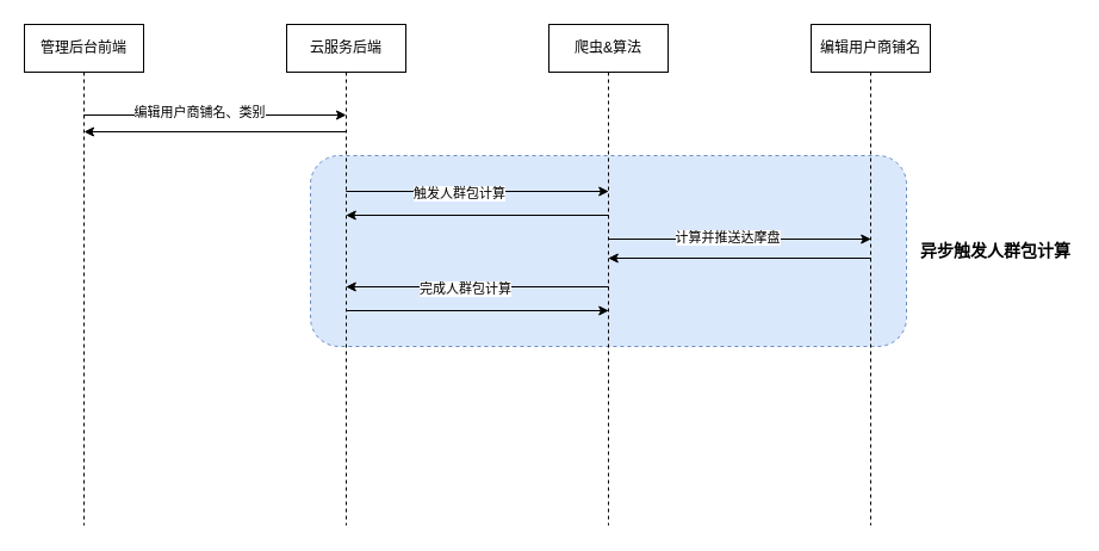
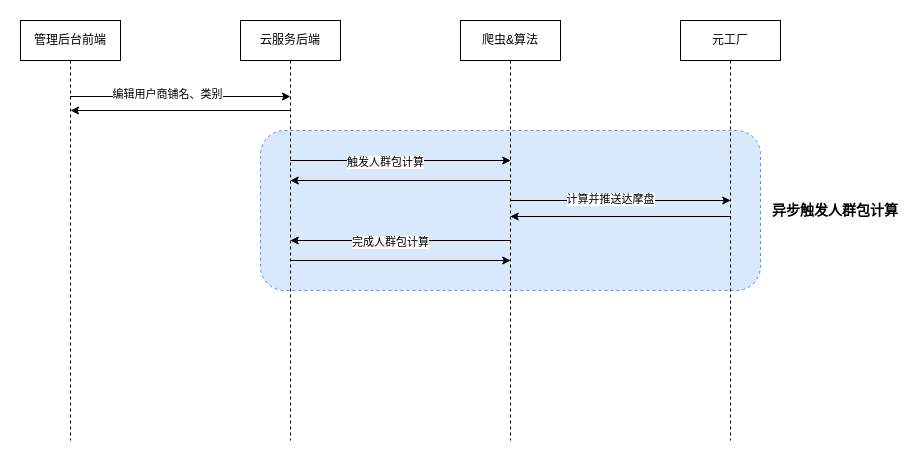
  <mxCell id="0" />
  <mxCell id="1" parent="0" />
  <mxCell id="2" value="" style="rounded=1;whiteSpace=wrap;html=1;dashed=1;fillColor=#dae8fc;strokeColor=#6c8ebf;" vertex="1" parent="1"><mxGeometry x="260" y="130" width="500" height="160" as="geometry" /></mxCell>
  <mxCell id="3" value="管理后台前端" style="shape=umlLifeline;perimeter=lifelinePerimeter;whiteSpace=wrap;html=1;container=1;dropTarget=0;collapsible=0;recursiveResize=0;outlineConnect=0;portConstraint=eastwest;newEdgeStyle={&quot;edgeStyle&quot;:&quot;elbowEdgeStyle&quot;,&quot;elbow&quot;:&quot;vertical&quot;,&quot;curved&quot;:0,&quot;rounded&quot;:0};" vertex="1" parent="1"><mxGeometry x="20" y="20" width="100" height="420" as="geometry" /></mxCell>
  <mxCell id="4" value="云服务后端" style="shape=umlLifeline;perimeter=lifelinePerimeter;whiteSpace=wrap;html=1;container=1;dropTarget=0;collapsible=0;recursiveResize=0;outlineConnect=0;portConstraint=eastwest;newEdgeStyle={&quot;edgeStyle&quot;:&quot;elbowEdgeStyle&quot;,&quot;elbow&quot;:&quot;vertical&quot;,&quot;curved&quot;:0,&quot;rounded&quot;:0};" vertex="1" parent="1"><mxGeometry x="240" y="20" width="100" height="420" as="geometry" /></mxCell>
  <mxCell id="5" value="爬虫&amp;amp;算法" style="shape=umlLifeline;perimeter=lifelinePerimeter;whiteSpace=wrap;html=1;container=1;dropTarget=0;collapsible=0;recursiveResize=0;outlineConnect=0;portConstraint=eastwest;newEdgeStyle={&quot;edgeStyle&quot;:&quot;elbowEdgeStyle&quot;,&quot;elbow&quot;:&quot;vertical&quot;,&quot;curved&quot;:0,&quot;rounded&quot;:0};" vertex="1" parent="1"><mxGeometry x="460" y="20" width="100" height="420" as="geometry" /></mxCell>
  <mxCell id="6" value="" style="endArrow=classic;html=1;rounded=0;" edge="1" parent="1"><mxGeometry width="50" height="50" relative="1" as="geometry"><mxPoint x="69.5" y="96" as="sourcePoint" /><mxPoint x="290" y="96" as="targetPoint" /></mxGeometry></mxCell>
  <mxCell id="7" value="编辑用户商铺名、类别" style="edgeLabel;html=1;align=center;verticalAlign=middle;resizable=0;points=[];" vertex="1" connectable="0" parent="6"><mxGeometry x="-0.119" y="3" relative="1" as="geometry"><mxPoint as="offset" /></mxGeometry></mxCell>
  <mxCell id="8" value="" style="endArrow=classic;html=1;rounded=0;" edge="1" parent="1"><mxGeometry width="50" height="50" relative="1" as="geometry"><mxPoint x="289.75" y="160" as="sourcePoint" /><mxPoint x="510.25" y="160" as="targetPoint" /></mxGeometry></mxCell>
  <mxCell id="9" value="触发人群包计算" style="edgeLabel;html=1;align=center;verticalAlign=middle;resizable=0;points=[];" vertex="1" connectable="0" parent="8"><mxGeometry x="-0.142" y="-1" relative="1" as="geometry"><mxPoint as="offset" /></mxGeometry></mxCell>
  <mxCell id="10" value="" style="endArrow=classic;html=1;rounded=0;" edge="1" parent="1"><mxGeometry width="50" height="50" relative="1" as="geometry"><mxPoint x="509.75" y="200" as="sourcePoint" /><mxPoint x="730.25" y="200" as="targetPoint" /></mxGeometry></mxCell>
  <mxCell id="11" value="计算并推送达摩盘" style="edgeLabel;html=1;align=center;verticalAlign=middle;resizable=0;points=[];" vertex="1" connectable="0" parent="10"><mxGeometry x="-0.323" y="2" relative="1" as="geometry"><mxPoint x="25" as="offset" /></mxGeometry></mxCell>
- <mxCell id="12" value="编辑用户商铺名" style="shape=umlLifeline;perimeter=lifelinePerimeter;whiteSpace=wrap;html=1;container=1;dropTarget=0;collapsible=0;recursiveResize=0;outlineConnect=0;portConstraint=eastwest;newEdgeStyle={&quot;edgeStyle&quot;:&quot;elbowEdgeStyle&quot;,&quot;elbow&quot;:&quot;vertical&quot;,&quot;curved&quot;:0,&quot;rounded&quot;:0};" vertex="1" parent="1"><mxGeometry x="680" y="20" width="100" height="420" as="geometry" /></mxCell>
+ <mxCell id="12" value="元工厂" style="shape=umlLifeline;perimeter=lifelinePerimeter;whiteSpace=wrap;html=1;container=1;dropTarget=0;collapsible=0;recursiveResize=0;outlineConnect=0;portConstraint=eastwest;newEdgeStyle={&quot;edgeStyle&quot;:&quot;elbowEdgeStyle&quot;,&quot;elbow&quot;:&quot;vertical&quot;,&quot;curved&quot;:0,&quot;rounded&quot;:0};" vertex="1" parent="1"><mxGeometry x="680" y="20" width="100" height="420" as="geometry" /></mxCell>
  <mxCell id="13" value="" style="endArrow=classic;html=1;rounded=0;" edge="1" parent="1"><mxGeometry width="50" height="50" relative="1" as="geometry"><mxPoint x="730.25" y="216" as="sourcePoint" /><mxPoint x="509.75" y="216" as="targetPoint" /></mxGeometry></mxCell>
  <mxCell id="14" value="" style="endArrow=classic;html=1;rounded=0;" edge="1" parent="1"><mxGeometry width="50" height="50" relative="1" as="geometry"><mxPoint x="510.25" y="180" as="sourcePoint" /><mxPoint x="289.75" y="180" as="targetPoint" /></mxGeometry></mxCell>
  <mxCell id="15" value="" style="endArrow=classic;html=1;rounded=0;" edge="1" parent="1"><mxGeometry width="50" height="50" relative="1" as="geometry"><mxPoint x="510.25" y="240" as="sourcePoint" /><mxPoint x="289.75" y="240" as="targetPoint" /></mxGeometry></mxCell>
  <mxCell id="16" value="完成人群包计算" style="edgeLabel;html=1;align=center;verticalAlign=middle;resizable=0;points=[];" vertex="1" connectable="0" parent="15"><mxGeometry x="0.097" y="1" relative="1" as="geometry"><mxPoint as="offset" /></mxGeometry></mxCell>
  <mxCell id="17" value="" style="endArrow=classic;html=1;rounded=0;" edge="1" parent="1"><mxGeometry width="50" height="50" relative="1" as="geometry"><mxPoint x="289.75" y="260" as="sourcePoint" /><mxPoint x="510.25" y="260" as="targetPoint" /></mxGeometry></mxCell>
  <mxCell id="18" value="" style="endArrow=classic;html=1;rounded=0;" edge="1" parent="1"><mxGeometry width="50" height="50" relative="1" as="geometry"><mxPoint x="290.5" y="110" as="sourcePoint" /><mxPoint x="70" y="110" as="targetPoint" /></mxGeometry></mxCell>
  <mxCell id="19" value="&lt;b&gt;异步触发人群包计算&lt;/b&gt;" style="text;html=1;strokeColor=none;fillColor=none;align=center;verticalAlign=middle;whiteSpace=wrap;rounded=0;fontSize=14;" vertex="1" parent="1"><mxGeometry x="770" y="195" width="130" height="30" as="geometry" /></mxCell>
